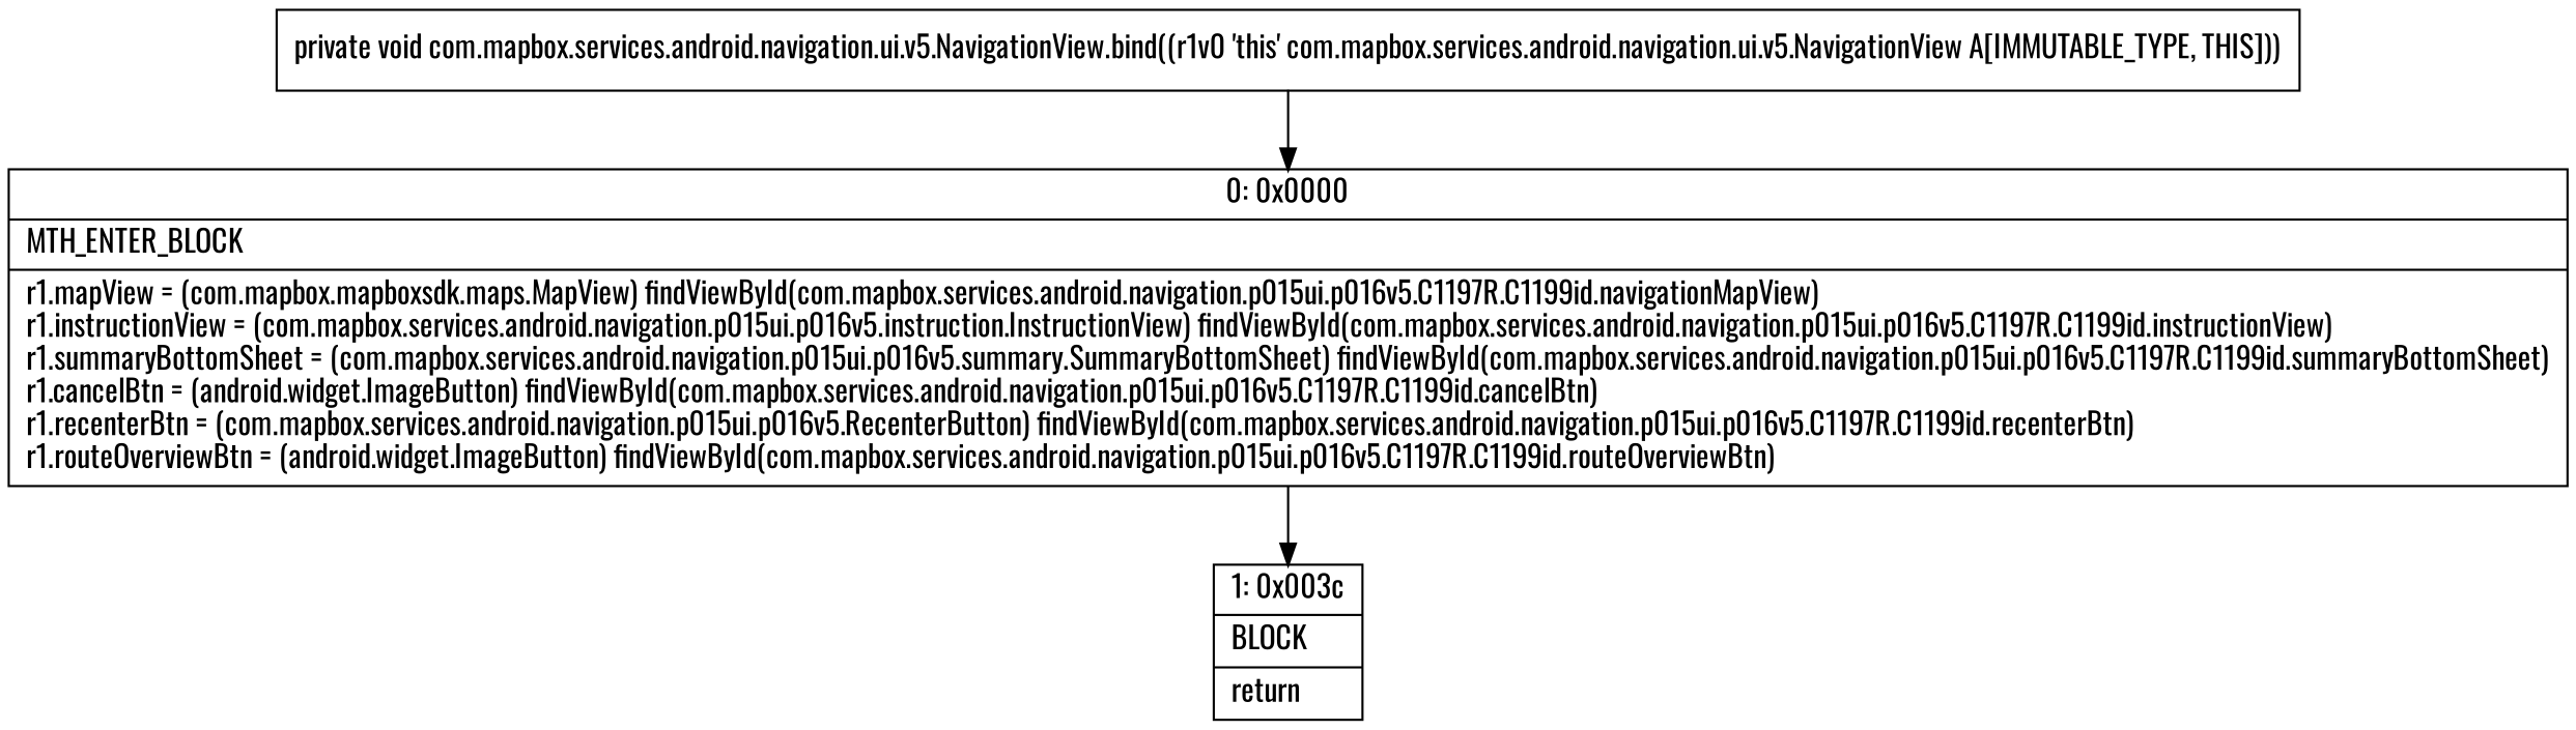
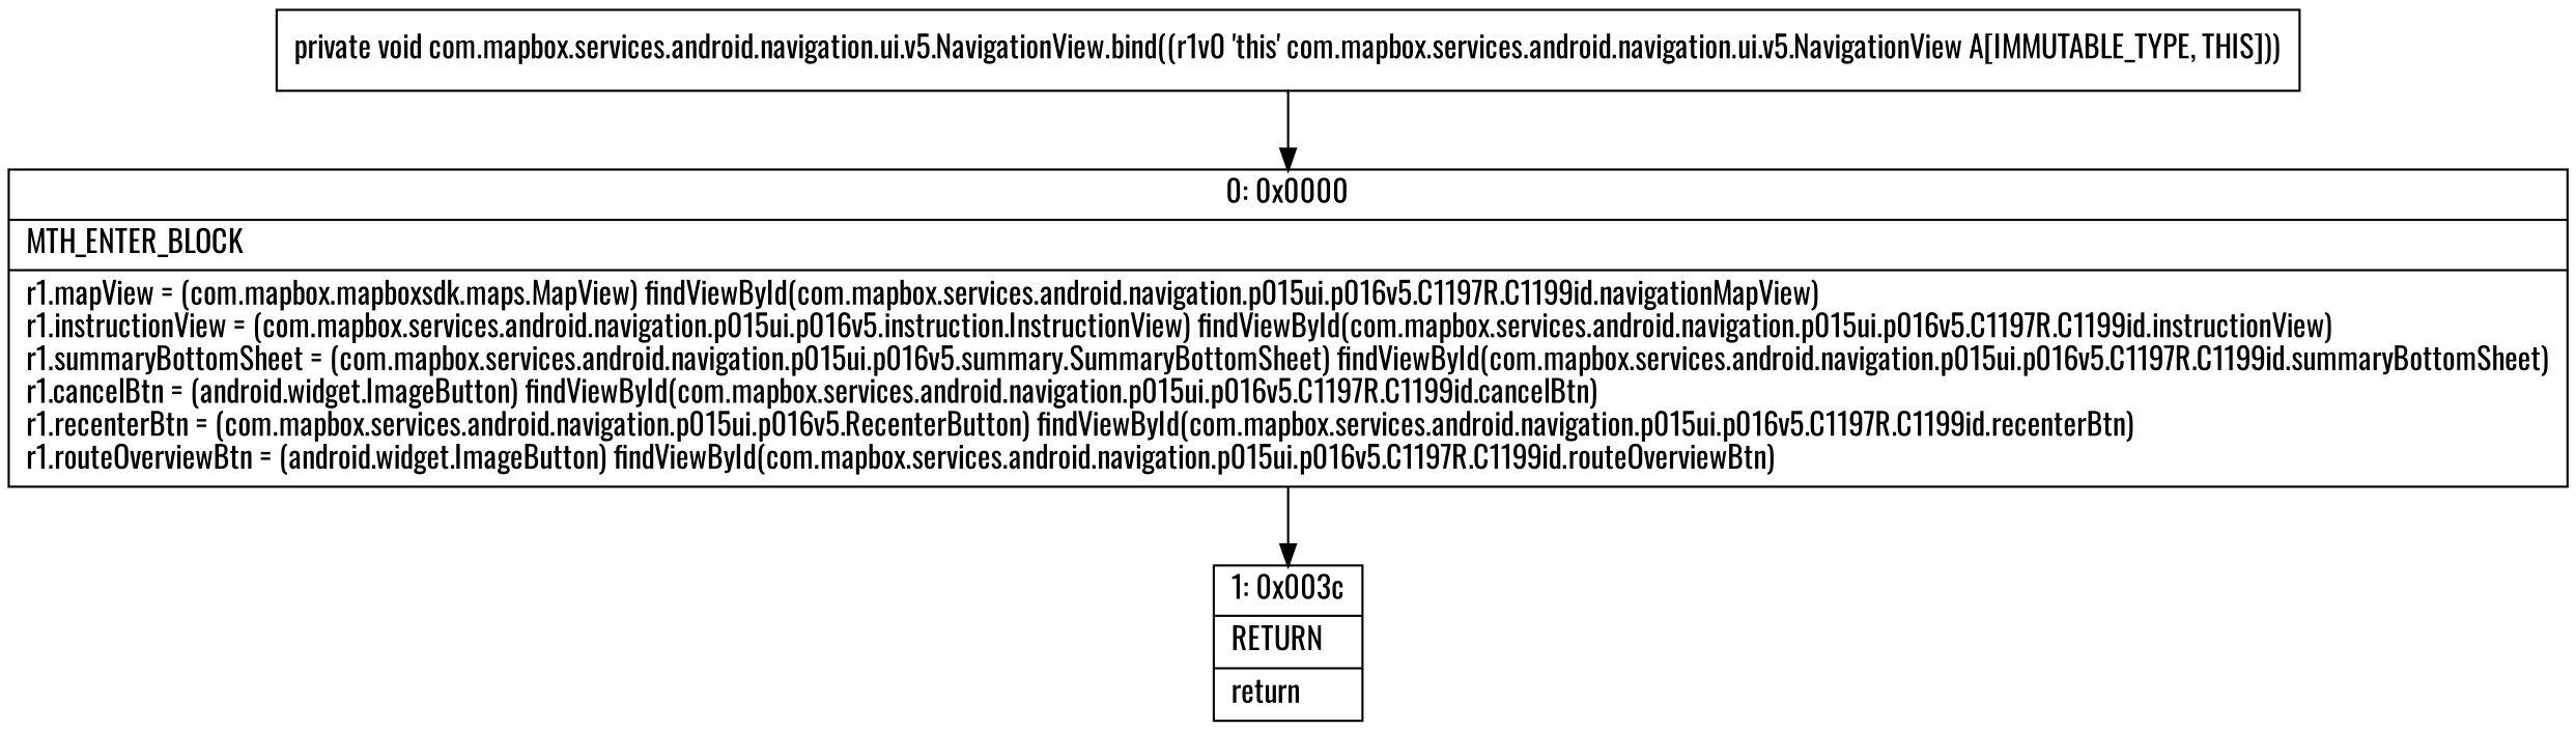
  digraph {
    fontname=Oswald
    node [shape=record fontname=Oswald]
    edge [fontname=Oswald]
    n1 [label="{0\:\ 0x0000|MTH_ENTER_BLOCK\l|r1.mapView = (com.mapbox.mapboxsdk.maps.MapView) findViewById(com.mapbox.services.android.navigation.p015ui.p016v5.C1197R.C1199id.navigationMapView)\lr1.instructionView = (com.mapbox.services.android.navigation.p015ui.p016v5.instruction.InstructionView) findViewById(com.mapbox.services.android.navigation.p015ui.p016v5.C1197R.C1199id.instructionView)\lr1.summaryBottomSheet = (com.mapbox.services.android.navigation.p015ui.p016v5.summary.SummaryBottomSheet) findViewById(com.mapbox.services.android.navigation.p015ui.p016v5.C1197R.C1199id.summaryBottomSheet)\lr1.cancelBtn = (android.widget.ImageButton) findViewById(com.mapbox.services.android.navigation.p015ui.p016v5.C1197R.C1199id.cancelBtn)\lr1.recenterBtn = (com.mapbox.services.android.navigation.p015ui.p016v5.RecenterButton) findViewById(com.mapbox.services.android.navigation.p015ui.p016v5.C1197R.C1199id.recenterBtn)\lr1.routeOverviewBtn = (android.widget.ImageButton) findViewById(com.mapbox.services.android.navigation.p015ui.p016v5.C1197R.C1199id.routeOverviewBtn)\l}"]
-   n2 [label="{1\:\ 0x003c|BLOCK\l|return\l}"]
+   n2 [label="{1\:\ 0x003c|RETURN\l|return\l}"]
    n3 [label="{private void com.mapbox.services.android.navigation.ui.v5.NavigationView.bind((r1v0 'this' com.mapbox.services.android.navigation.ui.v5.NavigationView A[IMMUTABLE_TYPE, THIS])) }"]
    n1 -> n2
    n3 -> n1
  }
